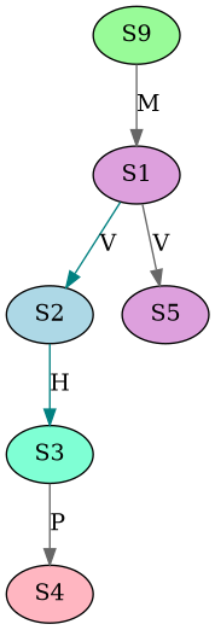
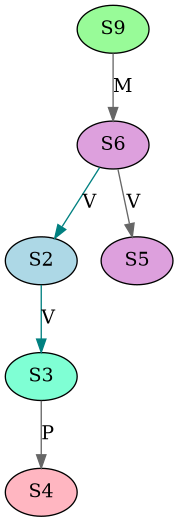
  strict digraph {
    node [fillcolor=plum style=filled]
    edge [color=gray40]
    n1 [fillcolor=palegreen label=S9]
-   S1
+   S1 [label=S6]
    S2 [fillcolor=lightblue]
    S5
    S3 [fillcolor=aquamarine]
    S4 [fillcolor=lightpink]
    n1 -> S1 [label=M]
    S1 -> S2 [color=teal label=V]
    S1 -> S5 [label=V]
-   S2 -> S3 [color=teal label=H]
+   S2 -> S3 [color=teal label=V]
    S3 -> S4 [label=P]
  }
